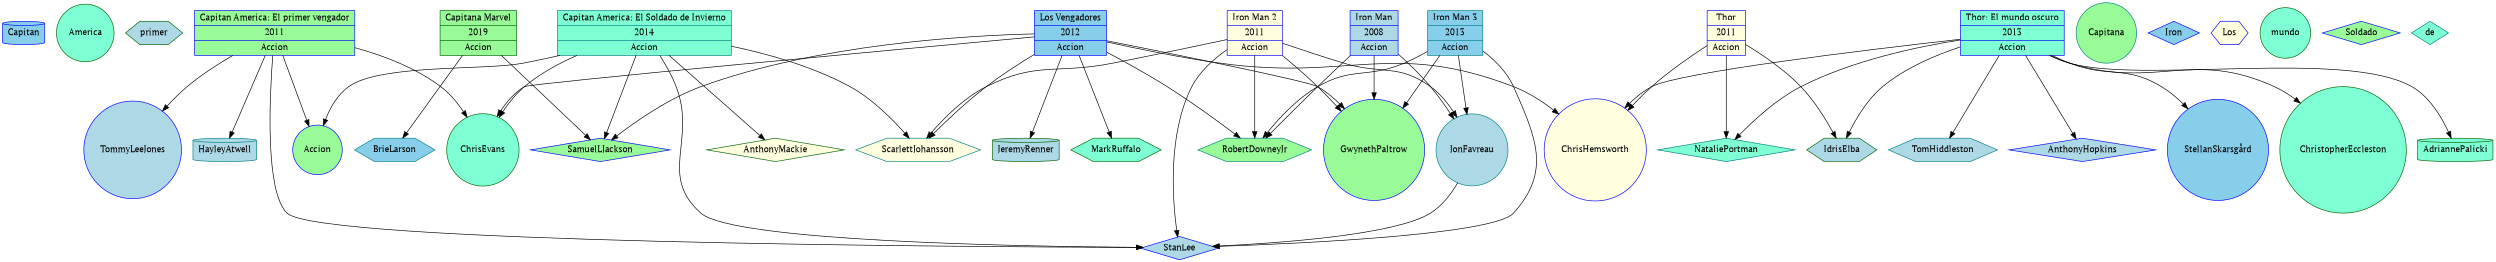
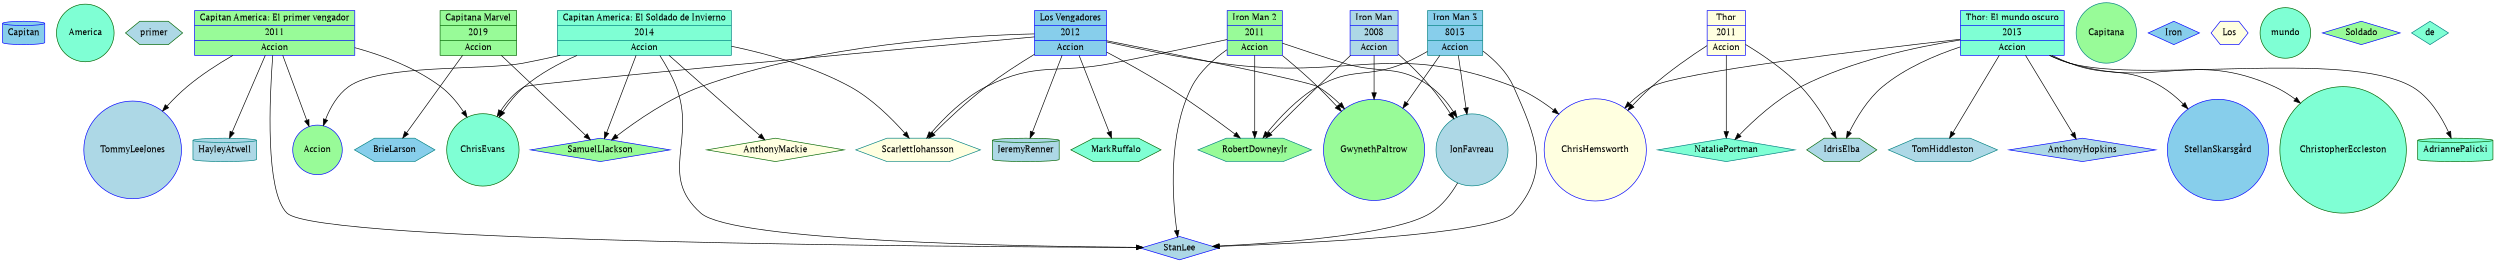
  digraph {
    fontname="PT Serif"
    rankdir=TB
    node [color=blue fillcolor=aquamarine fontname="PT Serif" shape=circle style=filled]
    edge [fontname="PT Serif"]
    Capitan [fillcolor=skyblue shape=cylinder]
    America [color=darkgreen]
    primer [color=darkgreen fillcolor=lightblue shape=hexagon]
    n4 [fillcolor=palegreen label="{Capitan America: El primer vengador| 2011|Accion}" shape=record]
    ChrisEvans [color=darkgreen]
    TommyLeeJones [fillcolor=lightblue]
    HayleyAtwell [color=teal fillcolor=lightblue shape=cylinder]
    n8 [fillcolor=palegreen label=Accion]
    StanLee [fillcolor=lightblue shape=diamond]
    Capitana [color=teal fillcolor=palegreen]
    n11 [color=darkgreen fillcolor=palegreen label="{Capitana Marvel| 2019| Accion}" shape=record]
    BrieLarson [color=teal fillcolor=skyblue shape=hexagon]
    SamuelLJackson [fillcolor=palegreen shape=diamond]
    Iron [fillcolor=skyblue shape=diamond]
    n15 [fillcolor=lightblue label="{Iron Man| 2008|Accion}" shape=record]
    RobertDowneyJr [color=teal fillcolor=palegreen shape=hexagon]
    JonFavreau [color=teal fillcolor=lightblue]
    GwynethPaltrow [fillcolor=palegreen]
-   n19 [fillcolor=lightyellow label="{Iron Man 2| 2011| Accion}" shape=record]
+   n19 [fillcolor=palegreen label="{Iron Man 2| 2011| Accion}" shape=record]
    ScarlettJohansson [color=teal fillcolor=lightyellow shape=hexagon]
    n21 [fillcolor=lightyellow label="{Thor|2011|Accion}" shape=record]
    ChrisHemsworth [fillcolor=lightyellow]
    NataliePortman [color=teal shape=diamond]
    IdrisElba [color=darkgreen fillcolor=lightblue shape=hexagon]
    TomHiddleston [color=teal fillcolor=lightblue shape=hexagon]
    Los [fillcolor=lightyellow shape=hexagon]
    n27 [fillcolor=skyblue label="{Los Vengadores|2012|Accion}" shape=record]
    JeremyRenner [color=darkgreen fillcolor=lightblue shape=cylinder]
    MarkRuffalo [color=darkgreen shape=hexagon]
    mundo [color=darkgreen]
    n31 [label="{Thor: El mundo oscuro|2013|Accion}" shape=record]
    AnthonyHopkins [fillcolor=lightblue shape=diamond]
    "StellanSkarsgård" [fillcolor=skyblue]
    ChristopherEccleston [color=darkgreen]
    AdriannePalicki [color=darkgreen shape=cylinder]
-   n36 [color=teal fillcolor=skyblue label="{Iron Man 3| 2013|Accion}" shape=record]
+   n36 [color=teal fillcolor=skyblue label="{Iron Man 3| 8013|Accion}" shape=record]
    Soldado [fillcolor=palegreen shape=diamond]
    de [color=teal shape=diamond]
    n39 [color=teal label="{Capitan America: El Soldado de Invierno|2014|Accion}" shape=record]
    AnthonyMackie [color=darkgreen fillcolor=lightyellow shape=diamond]
    n4 -> ChrisEvans
    n4 -> TommyLeeJones
    n4 -> HayleyAtwell
    n4 -> n8
    n4 -> StanLee
    n11 -> BrieLarson
    n11 -> SamuelLJackson
    n15 -> RobertDowneyJr
    n15 -> JonFavreau
    n15 -> GwynethPaltrow
    JonFavreau -> StanLee
    n19 -> StanLee
    n19 -> RobertDowneyJr
    n19 -> JonFavreau
    n19 -> GwynethPaltrow
    n19 -> ScarlettJohansson
    n21 -> ChrisHemsworth
    n21 -> NataliePortman
    n21 -> IdrisElba
    n27 -> ChrisEvans
    n27 -> SamuelLJackson
    n27 -> RobertDowneyJr
    n27 -> GwynethPaltrow
    n27 -> ScarlettJohansson
    n27 -> ChrisHemsworth
    n27 -> JeremyRenner
    n27 -> MarkRuffalo
    n31 -> ChrisHemsworth
    n31 -> NataliePortman
    n31 -> IdrisElba
    n31 -> TomHiddleston
    n31 -> AnthonyHopkins
    n31 -> "StellanSkarsgård"
    n31 -> ChristopherEccleston
    n31 -> AdriannePalicki
    n36 -> StanLee
    n36 -> RobertDowneyJr
    n36 -> JonFavreau
    n36 -> GwynethPaltrow
    n39 -> ChrisEvans
    n39 -> n8
    n39 -> StanLee
    n39 -> SamuelLJackson
    n39 -> ScarlettJohansson
    n39 -> AnthonyMackie
  }
